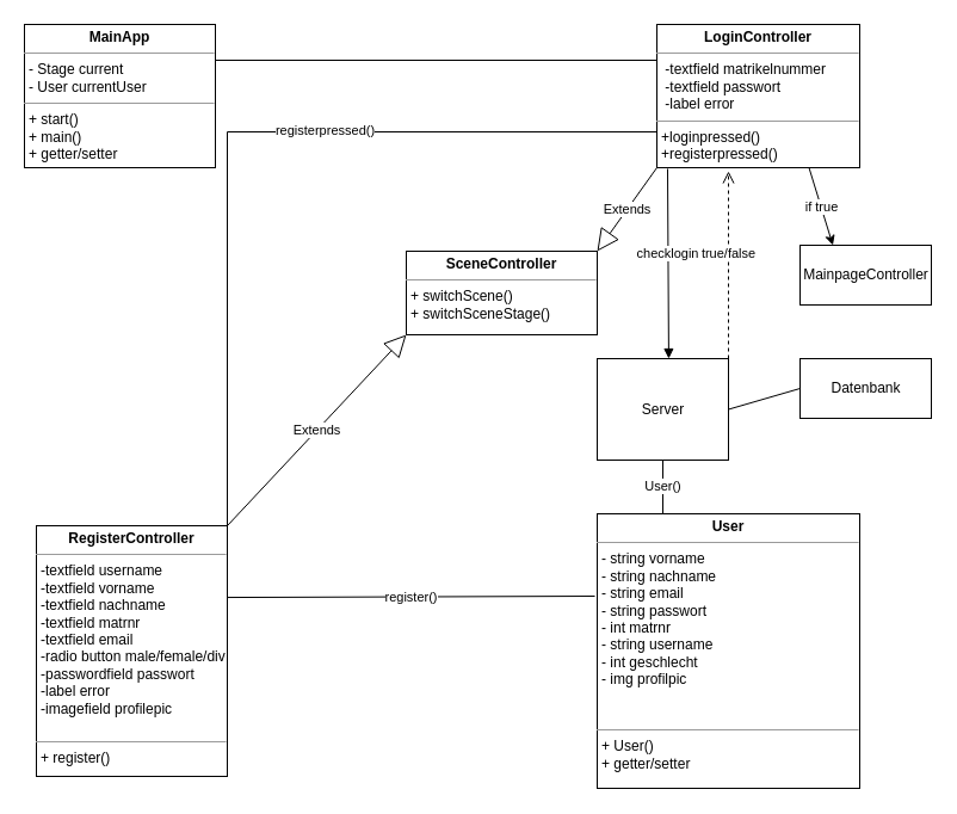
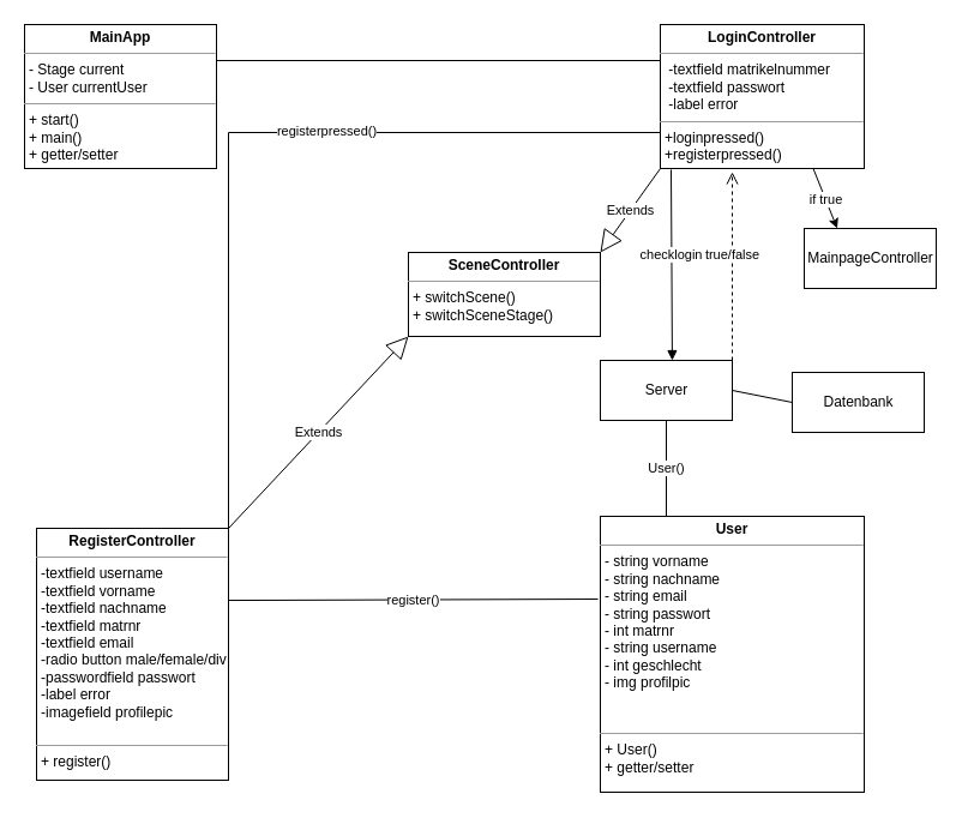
  <mxCell id="0" />
  <mxCell id="1" parent="0" />
  <mxCell id="2" value="&lt;p style=&quot;margin: 0px ; margin-top: 4px ; text-align: center&quot;&gt;&lt;b&gt;LoginController&lt;/b&gt;&lt;/p&gt;&lt;hr size=&quot;1&quot;&gt;&lt;p style=&quot;margin: 0px ; margin-left: 4px&quot;&gt;&amp;nbsp;-textfield matrikelnummer&lt;/p&gt;&lt;p style=&quot;margin: 0px ; margin-left: 4px&quot;&gt;&amp;nbsp;-textfield passwort&lt;/p&gt;&lt;p style=&quot;margin: 0px ; margin-left: 4px&quot;&gt;&amp;nbsp;-label error&lt;/p&gt;&lt;hr size=&quot;1&quot;&gt;&lt;p style=&quot;margin: 0px ; margin-left: 4px&quot;&gt;+loginpressed()&lt;/p&gt;&lt;p style=&quot;margin: 0px ; margin-left: 4px&quot;&gt;+registerpressed()&lt;/p&gt;" style="verticalAlign=top;align=left;overflow=fill;fontSize=12;fontFamily=Helvetica;html=1;" vertex="1" parent="1"><mxGeometry x="550" y="20" width="170" height="120" as="geometry" /></mxCell>
  <mxCell id="3" value="&lt;p style=&quot;margin: 0px ; margin-top: 4px ; text-align: center&quot;&gt;&lt;b&gt;SceneController&lt;/b&gt;&lt;/p&gt;&lt;hr size=&quot;1&quot;&gt;&lt;p style=&quot;margin: 0px ; margin-left: 4px&quot;&gt;&lt;span&gt;+ switchScene()&lt;/span&gt;&lt;/p&gt;&lt;p style=&quot;margin: 0px ; margin-left: 4px&quot;&gt;&lt;span&gt;+ switchSceneStage()&lt;/span&gt;&lt;/p&gt;" style="verticalAlign=top;align=left;overflow=fill;fontSize=12;fontFamily=Helvetica;html=1;" vertex="1" parent="1"><mxGeometry x="340" y="210" width="160" height="70" as="geometry" /></mxCell>
  <mxCell id="4" value="&lt;p style=&quot;margin: 0px ; margin-top: 4px ; text-align: center&quot;&gt;&lt;b&gt;RegisterController&lt;/b&gt;&lt;/p&gt;&lt;hr size=&quot;1&quot;&gt;&lt;p style=&quot;margin: 0px ; margin-left: 4px&quot;&gt;-textfield username&lt;/p&gt;&lt;p style=&quot;margin: 0px ; margin-left: 4px&quot;&gt;&lt;span&gt;-textfield vorname&lt;/span&gt;&lt;/p&gt;&lt;p style=&quot;margin: 0px ; margin-left: 4px&quot;&gt;-textfield nachname&lt;/p&gt;&lt;p style=&quot;margin: 0px ; margin-left: 4px&quot;&gt;-textfield matrnr&lt;/p&gt;&lt;p style=&quot;margin: 0px ; margin-left: 4px&quot;&gt;-textfield email&lt;/p&gt;&lt;p style=&quot;margin: 0px ; margin-left: 4px&quot;&gt;-radio button male/female/div&lt;/p&gt;&lt;p style=&quot;margin: 0px ; margin-left: 4px&quot;&gt;-passwordfield passwort&lt;/p&gt;&lt;p style=&quot;margin: 0px ; margin-left: 4px&quot;&gt;-label error&lt;/p&gt;&lt;p style=&quot;margin: 0px ; margin-left: 4px&quot;&gt;-imagefield profilepic&lt;/p&gt;&lt;p style=&quot;margin: 0px ; margin-left: 4px&quot;&gt;&lt;br&gt;&lt;/p&gt;&lt;hr size=&quot;1&quot;&gt;&lt;p style=&quot;margin: 0px ; margin-left: 4px&quot;&gt;+ register()&lt;/p&gt;" style="verticalAlign=top;align=left;overflow=fill;fontSize=12;fontFamily=Helvetica;html=1;" vertex="1" parent="1"><mxGeometry x="30" y="440" width="160" height="210" as="geometry" /></mxCell>
  <mxCell id="5" value="&lt;p style=&quot;margin: 0px ; margin-top: 4px ; text-align: center&quot;&gt;&lt;b&gt;User&lt;/b&gt;&lt;/p&gt;&lt;hr size=&quot;1&quot;&gt;&lt;p style=&quot;margin: 0px ; margin-left: 4px&quot;&gt;- string vorname&lt;/p&gt;&lt;p style=&quot;margin: 0px ; margin-left: 4px&quot;&gt;- string nachname&lt;/p&gt;&lt;p style=&quot;margin: 0px ; margin-left: 4px&quot;&gt;- string email&lt;/p&gt;&lt;p style=&quot;margin: 0px ; margin-left: 4px&quot;&gt;- string passwort&lt;/p&gt;&lt;p style=&quot;margin: 0px ; margin-left: 4px&quot;&gt;- int matrnr&lt;/p&gt;&lt;p style=&quot;margin: 0px ; margin-left: 4px&quot;&gt;- string username&lt;/p&gt;&lt;p style=&quot;margin: 0px ; margin-left: 4px&quot;&gt;- int geschlecht&lt;/p&gt;&lt;p style=&quot;margin: 0px ; margin-left: 4px&quot;&gt;- img profilpic&lt;/p&gt;&lt;p style=&quot;margin: 0px ; margin-left: 4px&quot;&gt;&lt;br&gt;&lt;/p&gt;&lt;p style=&quot;margin: 0px ; margin-left: 4px&quot;&gt;&lt;br&gt;&lt;/p&gt;&lt;hr size=&quot;1&quot;&gt;&lt;p style=&quot;margin: 0px ; margin-left: 4px&quot;&gt;+ User()&lt;/p&gt;&lt;p style=&quot;margin: 0px ; margin-left: 4px&quot;&gt;+ getter/setter&lt;/p&gt;" style="verticalAlign=top;align=left;overflow=fill;fontSize=12;fontFamily=Helvetica;html=1;" vertex="1" parent="1"><mxGeometry x="500" y="430" width="220" height="230" as="geometry" /></mxCell>
  <mxCell id="6" value="&lt;p style=&quot;margin: 0px ; margin-top: 4px ; text-align: center&quot;&gt;&lt;b&gt;MainApp&lt;/b&gt;&lt;/p&gt;&lt;hr size=&quot;1&quot;&gt;&lt;p style=&quot;margin: 0px ; margin-left: 4px&quot;&gt;- Stage current&lt;/p&gt;&lt;p style=&quot;margin: 0px ; margin-left: 4px&quot;&gt;- User currentUser&lt;/p&gt;&lt;hr size=&quot;1&quot;&gt;&lt;p style=&quot;margin: 0px ; margin-left: 4px&quot;&gt;+ start()&lt;/p&gt;&lt;p style=&quot;margin: 0px ; margin-left: 4px&quot;&gt;+ main()&lt;/p&gt;&lt;p style=&quot;margin: 0px ; margin-left: 4px&quot;&gt;+ getter/setter&lt;/p&gt;&lt;p style=&quot;margin: 0px ; margin-left: 4px&quot;&gt;&lt;br&gt;&lt;/p&gt;" style="verticalAlign=top;align=left;overflow=fill;fontSize=12;fontFamily=Helvetica;html=1;" vertex="1" parent="1"><mxGeometry x="20" y="20" width="160" height="120" as="geometry" /></mxCell>
  <mxCell id="7" value="Extends" style="endArrow=block;endSize=16;endFill=0;html=1;rounded=0;exitX=0;exitY=1;exitDx=0;exitDy=0;entryX=1;entryY=0;entryDx=0;entryDy=0;" edge="1" parent="1" source="2" target="3"><mxGeometry width="160" relative="1" as="geometry"><mxPoint x="300" y="360" as="sourcePoint" /><mxPoint x="460" y="360" as="targetPoint" /></mxGeometry></mxCell>
  <mxCell id="8" value="Extends" style="endArrow=block;endSize=16;endFill=0;html=1;rounded=0;exitX=1;exitY=0;exitDx=0;exitDy=0;entryX=0;entryY=1;entryDx=0;entryDy=0;" edge="1" parent="1" source="4" target="3"><mxGeometry width="160" relative="1" as="geometry"><mxPoint x="300" y="360" as="sourcePoint" /><mxPoint x="460" y="360" as="targetPoint" /></mxGeometry></mxCell>
- <mxCell id="9" value="Datenbank" style="html=1;" vertex="1" parent="1"><mxGeometry x="670" y="300" width="110" height="50" as="geometry" /></mxCell>
+ <mxCell id="9" value="Datenbank" style="html=1;" vertex="1" parent="1"><mxGeometry x="660" y="310" width="110" height="50" as="geometry" /></mxCell>
  <mxCell id="10" value="checklogin" style="html=1;verticalAlign=bottom;endArrow=block;rounded=0;entryX=0.545;entryY=0;entryDx=0;entryDy=0;exitX=0.053;exitY=1.008;exitDx=0;exitDy=0;exitPerimeter=0;entryPerimeter=0;" edge="1" parent="1" source="2" target="16"><mxGeometry width="80" relative="1" as="geometry"><mxPoint x="725" y="150" as="sourcePoint" /><mxPoint x="420" y="360" as="targetPoint" /><Array as="points" /></mxGeometry></mxCell>
  <mxCell id="11" value="true/false" style="html=1;verticalAlign=bottom;endArrow=open;dashed=1;endSize=8;rounded=0;exitX=1;exitY=0;exitDx=0;exitDy=0;entryX=0.353;entryY=1.025;entryDx=0;entryDy=0;entryPerimeter=0;" edge="1" parent="1" source="16" target="2"><mxGeometry relative="1" as="geometry"><mxPoint x="420" y="360" as="sourcePoint" /><mxPoint x="640" y="150" as="targetPoint" /></mxGeometry></mxCell>
  <mxCell id="12" value="" style="endArrow=none;html=1;rounded=0;exitX=1;exitY=0.25;exitDx=0;exitDy=0;entryX=0;entryY=0.25;entryDx=0;entryDy=0;" edge="1" parent="1" source="6" target="2"><mxGeometry width="50" height="50" relative="1" as="geometry"><mxPoint x="360" y="390" as="sourcePoint" /><mxPoint x="540" y="50" as="targetPoint" /></mxGeometry></mxCell>
  <mxCell id="13" value="registerpressed()" style="endArrow=none;html=1;rounded=0;entryX=0;entryY=0.75;entryDx=0;entryDy=0;exitX=1;exitY=0;exitDx=0;exitDy=0;" edge="1" parent="1" source="4" target="2"><mxGeometry x="0.195" y="1" width="50" height="50" relative="1" as="geometry"><mxPoint x="200" y="430" as="sourcePoint" /><mxPoint x="410" y="340" as="targetPoint" /><Array as="points"><mxPoint x="190" y="110" /></Array><mxPoint as="offset" /></mxGeometry></mxCell>
  <mxCell id="14" value="register()" style="endArrow=none;html=1;rounded=0;exitX=1;exitY=0.286;exitDx=0;exitDy=0;exitPerimeter=0;entryX=-0.009;entryY=0.3;entryDx=0;entryDy=0;entryPerimeter=0;" edge="1" parent="1" source="4" target="5"><mxGeometry width="50" height="50" relative="1" as="geometry"><mxPoint x="360" y="390" as="sourcePoint" /><mxPoint x="500" y="450" as="targetPoint" /></mxGeometry></mxCell>
  <mxCell id="15" value="User()" style="endArrow=none;html=1;rounded=0;entryX=0.5;entryY=1;entryDx=0;entryDy=0;exitX=0.25;exitY=0;exitDx=0;exitDy=0;" edge="1" parent="1" source="5" target="16"><mxGeometry width="50" height="50" relative="1" as="geometry"><mxPoint x="680" y="310" as="sourcePoint" /><mxPoint x="730" y="260" as="targetPoint" /></mxGeometry></mxCell>
- <mxCell id="16" value="Server" style="html=1;" vertex="1" parent="1"><mxGeometry x="500" y="300" width="110" height="85" as="geometry" /></mxCell>
+ <mxCell id="16" value="Server" style="html=1;" vertex="1" parent="1"><mxGeometry x="500" y="300" width="110" height="50" as="geometry" /></mxCell>
  <mxCell id="17" value="" style="endArrow=none;html=1;rounded=0;exitX=1;exitY=0.5;exitDx=0;exitDy=0;entryX=0;entryY=0.5;entryDx=0;entryDy=0;" edge="1" parent="1" source="16" target="9"><mxGeometry width="50" height="50" relative="1" as="geometry"><mxPoint x="620" y="280" as="sourcePoint" /><mxPoint x="670" y="230" as="targetPoint" /><Array as="points" /></mxGeometry></mxCell>
- <mxCell id="18" value="MainpageController" style="html=1;" vertex="1" parent="1"><mxGeometry x="670" y="205" width="110" height="50" as="geometry" /></mxCell>
+ <mxCell id="18" value="MainpageController" style="html=1;" vertex="1" parent="1"><mxGeometry x="670" y="190" width="110" height="50" as="geometry" /></mxCell>
  <mxCell id="19" value="" style="endArrow=classic;html=1;rounded=0;exitX=0.75;exitY=1;exitDx=0;exitDy=0;entryX=0.25;entryY=0;entryDx=0;entryDy=0;" edge="1" parent="1" source="2" target="18"><mxGeometry relative="1" as="geometry"><mxPoint x="680" y="160" as="sourcePoint" /><mxPoint x="780" y="160" as="targetPoint" /></mxGeometry></mxCell>
  <mxCell id="20" value="if true" style="edgeLabel;resizable=0;html=1;align=center;verticalAlign=middle;" connectable="0" vertex="1" parent="19"><mxGeometry relative="1" as="geometry" /></mxCell>
